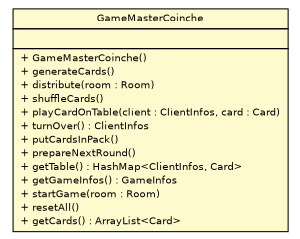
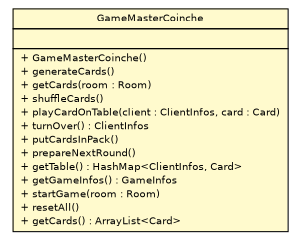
  digraph {
    nodesep=0.25
    ranksep=0.5
-   n1 [fontcolor=black fontname=Helvetica fontsize=10.0 label=<<table title="Server.Game.GameMasterCoinche" border="0" cellborder="1" cellspacing="0" cellpadding="2" port="p" bgcolor="lemonChiffon" href="./GameMasterCoinche.html"> 		<tr><td><table border="0" cellspacing="0" cellpadding="1"> <tr><td align="center" balign="center"> GameMasterCoinche </td></tr> 		</table></td></tr> 		<tr><td><table border="0" cellspacing="0" cellpadding="1"> <tr><td align="left" balign="left">  </td></tr> 		</table></td></tr> 		<tr><td><table border="0" cellspacing="0" cellpadding="1"> <tr><td align="left" balign="left"> + GameMasterCoinche() </td></tr> <tr><td align="left" balign="left"> + generateCards() </td></tr> <tr><td align="left" balign="left"> + distribute(room : Room) </td></tr> <tr><td align="left" balign="left"> + shuffleCards() </td></tr> <tr><td align="left" balign="left"> + playCardOnTable(client : ClientInfos, card : Card) </td></tr> <tr><td align="left" balign="left"> + turnOver() : ClientInfos </td></tr> <tr><td align="left" balign="left"> + putCardsInPack() </td></tr> <tr><td align="left" balign="left"> + prepareNextRound() </td></tr> <tr><td align="left" balign="left"> + getTable() : HashMap&lt;ClientInfos, Card&gt; </td></tr> <tr><td align="left" balign="left"> + getGameInfos() : GameInfos </td></tr> <tr><td align="left" balign="left"> + startGame(room : Room) </td></tr> <tr><td align="left" balign="left"> + resetAll() </td></tr> <tr><td align="left" balign="left"> + getCards() : ArrayList&lt;Card&gt; </td></tr> 		</table></td></tr> 		</table>> shape=plaintext]
+   n1 [fontcolor=black fontname=Helvetica fontsize=10.0 label=<<table title="Server.Game.GameMasterCoinche" border="0" cellborder="1" cellspacing="0" cellpadding="2" port="p" bgcolor="lemonChiffon" href="./GameMasterCoinche.html"> 		<tr><td><table border="0" cellspacing="0" cellpadding="1"> <tr><td align="center" balign="center"> GameMasterCoinche </td></tr> 		</table></td></tr> 		<tr><td><table border="0" cellspacing="0" cellpadding="1"> <tr><td align="left" balign="left">  </td></tr> 		</table></td></tr> 		<tr><td><table border="0" cellspacing="0" cellpadding="1"> <tr><td align="left" balign="left"> + GameMasterCoinche() </td></tr> <tr><td align="left" balign="left"> + generateCards() </td></tr> <tr><td align="left" balign="left"> + getCards(room : Room) </td></tr> <tr><td align="left" balign="left"> + shuffleCards() </td></tr> <tr><td align="left" balign="left"> + playCardOnTable(client : ClientInfos, card : Card) </td></tr> <tr><td align="left" balign="left"> + turnOver() : ClientInfos </td></tr> <tr><td align="left" balign="left"> + putCardsInPack() </td></tr> <tr><td align="left" balign="left"> + prepareNextRound() </td></tr> <tr><td align="left" balign="left"> + getTable() : HashMap&lt;ClientInfos, Card&gt; </td></tr> <tr><td align="left" balign="left"> + getGameInfos() : GameInfos </td></tr> <tr><td align="left" balign="left"> + startGame(room : Room) </td></tr> <tr><td align="left" balign="left"> + resetAll() </td></tr> <tr><td align="left" balign="left"> + getCards() : ArrayList&lt;Card&gt; </td></tr> 		</table></td></tr> 		</table>> shape=plaintext]
  }
